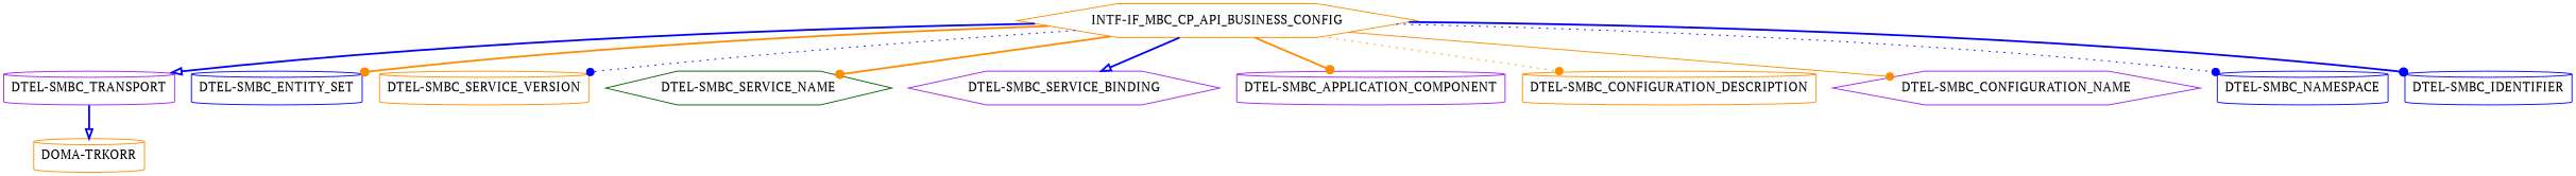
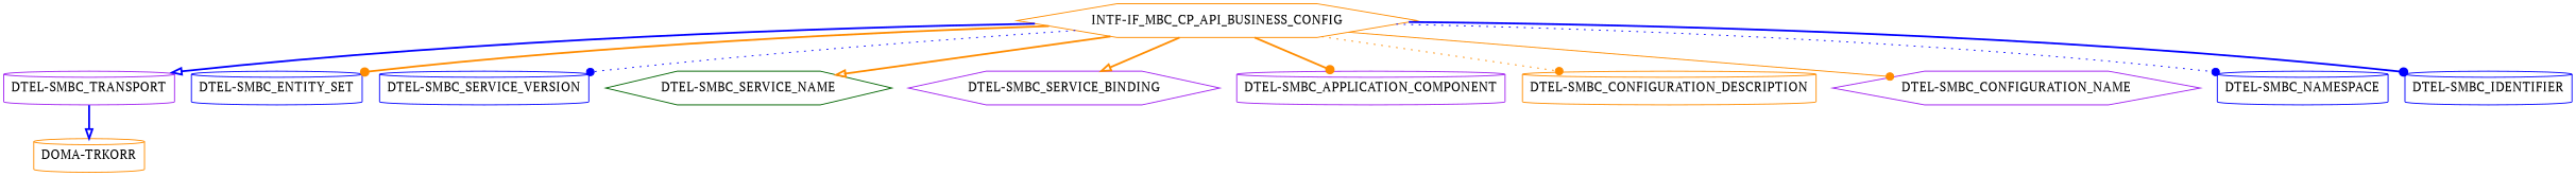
  digraph {
    fontname="PT Serif"
    node [color=purple fontname="PT Serif" shape=cylinder]
    edge [arrowhead=dot color=blue fontname="PT Serif" style=bold]
    "INTF-IF_MBC_CP_API_BUSINESS_CONFIG" [color=darkorange shape=hexagon]
    "DTEL-SMBC_TRANSPORT"
    "DTEL-SMBC_ENTITY_SET" [color=blue]
-   "DTEL-SMBC_SERVICE_VERSION" [color=darkorange]
+   "DTEL-SMBC_SERVICE_VERSION" [color=blue]
    "DTEL-SMBC_SERVICE_NAME" [color=darkgreen shape=hexagon]
    "DTEL-SMBC_SERVICE_BINDING" [shape=hexagon]
    "DTEL-SMBC_APPLICATION_COMPONENT"
    "DTEL-SMBC_CONFIGURATION_DESCRIPTION" [color=darkorange]
    "DTEL-SMBC_CONFIGURATION_NAME" [shape=hexagon]
    "DTEL-SMBC_NAMESPACE" [color=blue]
    "DTEL-SMBC_IDENTIFIER" [color=blue]
    "DOMA-TRKORR" [color=darkorange]
    "INTF-IF_MBC_CP_API_BUSINESS_CONFIG" -> "DTEL-SMBC_TRANSPORT" [arrowhead=onormal]
    "INTF-IF_MBC_CP_API_BUSINESS_CONFIG" -> "DTEL-SMBC_ENTITY_SET" [color=darkorange]
    "INTF-IF_MBC_CP_API_BUSINESS_CONFIG" -> "DTEL-SMBC_SERVICE_VERSION" [style=dotted]
-   "INTF-IF_MBC_CP_API_BUSINESS_CONFIG" -> "DTEL-SMBC_SERVICE_NAME" [color=darkorange]
-   "INTF-IF_MBC_CP_API_BUSINESS_CONFIG" -> "DTEL-SMBC_SERVICE_BINDING" [arrowhead=onormal]
+   "INTF-IF_MBC_CP_API_BUSINESS_CONFIG" -> "DTEL-SMBC_SERVICE_NAME" [arrowhead=onormal color=darkorange]
+   "INTF-IF_MBC_CP_API_BUSINESS_CONFIG" -> "DTEL-SMBC_SERVICE_BINDING" [arrowhead=onormal color=darkorange]
    "INTF-IF_MBC_CP_API_BUSINESS_CONFIG" -> "DTEL-SMBC_APPLICATION_COMPONENT" [color=darkorange]
    "INTF-IF_MBC_CP_API_BUSINESS_CONFIG" -> "DTEL-SMBC_CONFIGURATION_DESCRIPTION" [color=darkorange style=dotted]
    "INTF-IF_MBC_CP_API_BUSINESS_CONFIG" -> "DTEL-SMBC_CONFIGURATION_NAME" [color=darkorange style=solid]
    "INTF-IF_MBC_CP_API_BUSINESS_CONFIG" -> "DTEL-SMBC_NAMESPACE" [style=dotted]
    "INTF-IF_MBC_CP_API_BUSINESS_CONFIG" -> "DTEL-SMBC_IDENTIFIER"
    "DTEL-SMBC_TRANSPORT" -> "DOMA-TRKORR" [arrowhead=onormal]
  }
